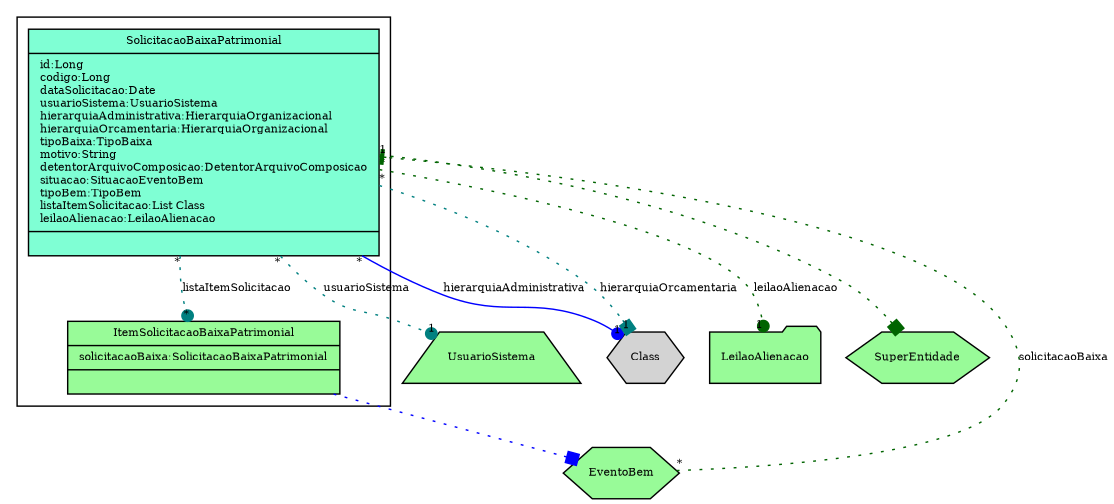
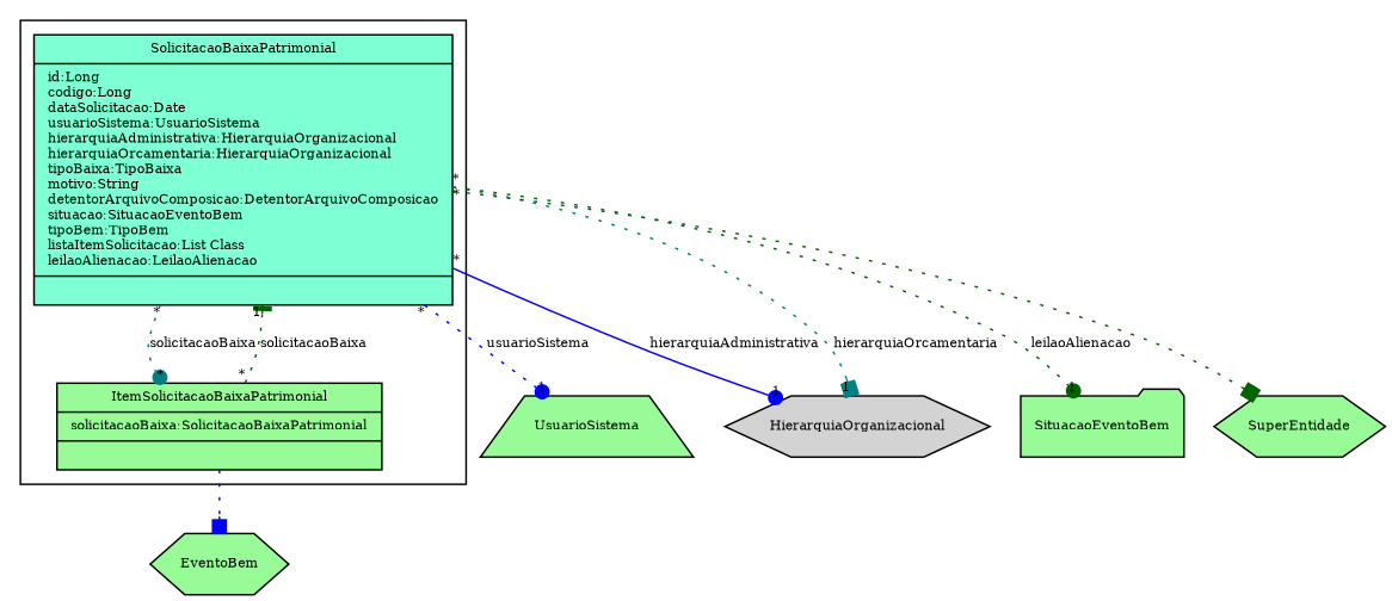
  digraph {
    fontname="Times-Roman"
    fontsize=8
    node [fillcolor=palegreen fontname="Times-Roman" fontsize=8 shape=hexagon style=filled]
    edge [arrowhead=dot color=blue fontname="Times-Roman" fontsize=8 headlabel=1 style=dotted taillabel="*"]
    n1 [fillcolor=aquamarine label="{SolicitacaoBaixaPatrimonial|id:Long\lcodigo:Long\ldataSolicitacao:Date\lusuarioSistema:UsuarioSistema\lhierarquiaAdministrativa:HierarquiaOrganizacional\lhierarquiaOrcamentaria:HierarquiaOrganizacional\ltipoBaixa:TipoBaixa\lmotivo:String\ldetentorArquivoComposicao:DetentorArquivoComposicao\lsituacao:SituacaoEventoBem\ltipoBem:TipoBem\llistaItemSolicitacao:List Class\lleilaoAlienacao:LeilaoAlienacao\l|\l}" shape=record]
    n2 [label="{ItemSolicitacaoBaixaPatrimonial|solicitacaoBaixa:SolicitacaoBaixaPatrimonial\l|\l}" shape=record]
    UsuarioSistema [shape=trapezium]
-   HierarquiaOrganizacional [fillcolor=lightgrey label=Class]
-   LeilaoAlienacao [shape=folder]
+   HierarquiaOrganizacional [fillcolor=lightgrey]
+   LeilaoAlienacao [shape=folder label=SituacaoEventoBem]
    SuperEntidade
    EventoBem
    subgraph cluster_1 {
      n1
      n2
    }
-   n1 -> n2 [color=teal headlabel="*" label=listaItemSolicitacao]
-   n1 -> UsuarioSistema [color=teal label=usuarioSistema]
+   n1 -> n2 [color=teal headlabel="*" label=solicitacaoBaixa]
+   n1 -> UsuarioSistema [label=usuarioSistema]
    n1 -> HierarquiaOrganizacional [label=hierarquiaAdministrativa style=solid]
    n1 -> HierarquiaOrganizacional [arrowhead=box color=teal label=hierarquiaOrcamentaria]
    n1 -> LeilaoAlienacao [color=darkgreen label=leilaoAlienacao]
    n1 -> SuperEntidade [arrowhead=box color=darkgreen headlabel="" taillabel=""]
-   EventoBem -> n1 [arrowhead=tee color=darkgreen label=solicitacaoBaixa]
+   n2 -> n1 [arrowhead=tee color=darkgreen label=solicitacaoBaixa]
    n2 -> EventoBem [arrowhead=box headlabel="" taillabel=""]
  }
